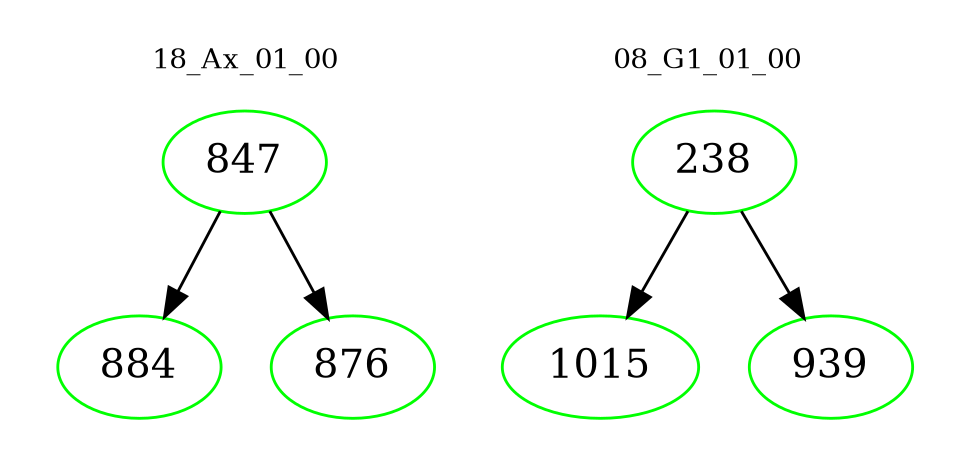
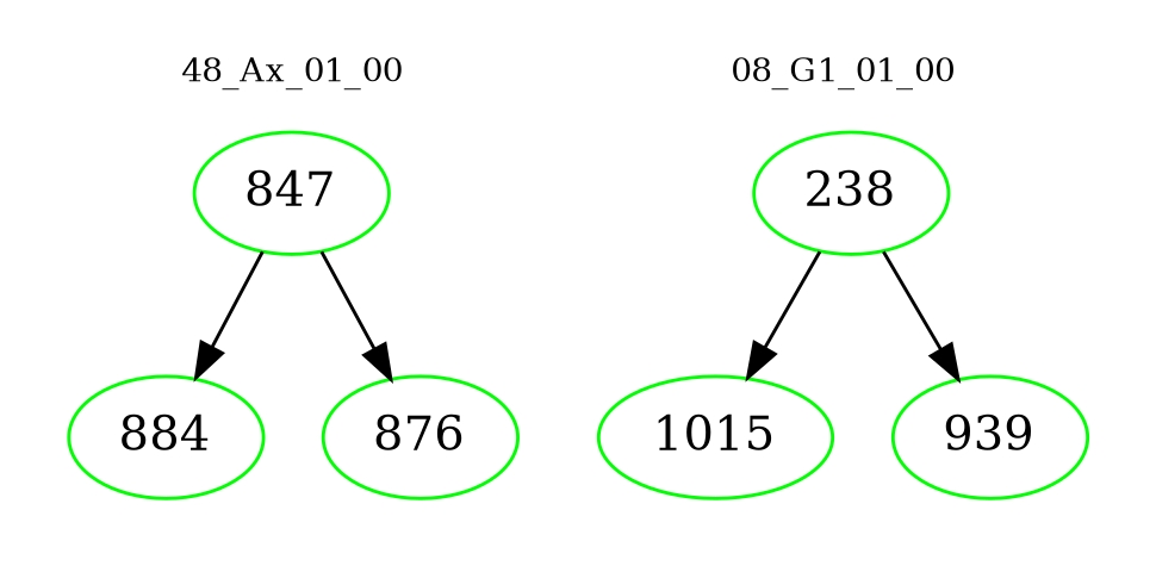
  digraph {
    node [color=green]
    edge [color=black]
    n1 [label=847]
    n2 [label=884]
    n3 [label=876]
    n4 [label=238]
    n5 [label=1015]
    n6 [label=939]
    subgraph cluster_1 {
      color=white
      fontsize=10
-     label="18_Ax_01_00"
+     label="48_Ax_01_00"
      n1
      n2
      n3
    }
    subgraph cluster_2 {
      color=white
      fontsize=10
      label="08_G1_01_00"
      n4
      n5
      n6
    }
    n1 -> n2
    n1 -> n3
    n4 -> n5
    n4 -> n6
  }
